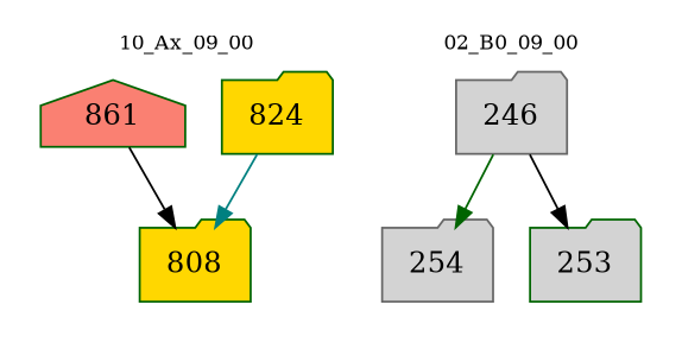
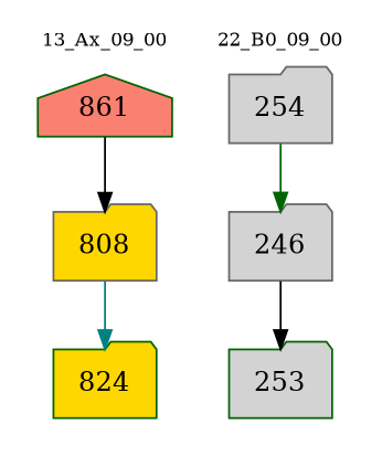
  digraph {
    node [color=darkgreen fillcolor=lightgrey shape=folder style=filled]
    edge [color=black]
    n1 [fillcolor=gold label=824]
-   n2 [fillcolor=gold label=808]
+   n2 [color=gray40 fillcolor=gold label=808]
    n3 [fillcolor=salmon label=861 shape=house]
    n4 [color=gray40 label=254]
    n5 [color=gray40 label=246]
    n6 [label=253]
    subgraph cluster_1 {
      color=white
      fontsize=10
-     label="10_Ax_09_00"
+     label="13_Ax_09_00"
      n1
      n2
      n3
    }
    subgraph cluster_2 {
      color=white
      fontsize=10
-     label="02_B0_09_00"
+     label="22_B0_09_00"
      n4
      n5
      n6
    }
-   n1 -> n2 [color=teal]
+   n2 -> n1 [color=teal]
    n3 -> n2
-   n5 -> n4 [color=darkgreen]
+   n4 -> n5 [color=darkgreen]
    n5 -> n6
  }
